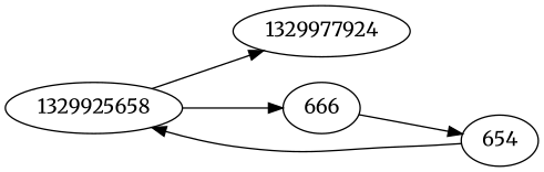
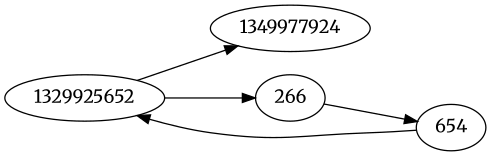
  strict digraph {
    fontname=Merriweather
    rankdir=LR
    node [fontname=Merriweather]
    edge [fontname=Merriweather]
-   1329925652 [label=1329925658]
-   1329977924
-   666
+   1329925652
+   1329977924 [label=1349977924]
+   666 [label=266]
    n4 [label=654]
    1329925652 -> 1329977924
    1329925652 -> 666
    666 -> n4
    n4 -> 1329925652
  }
